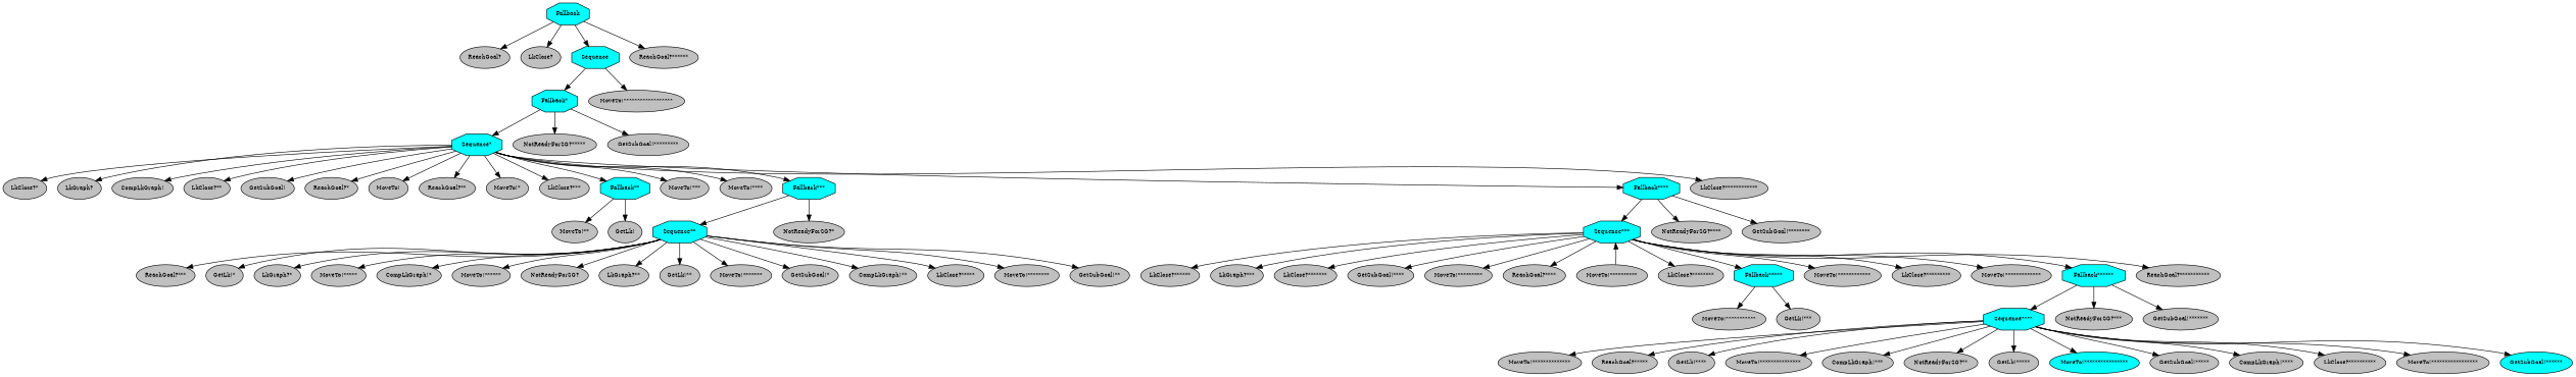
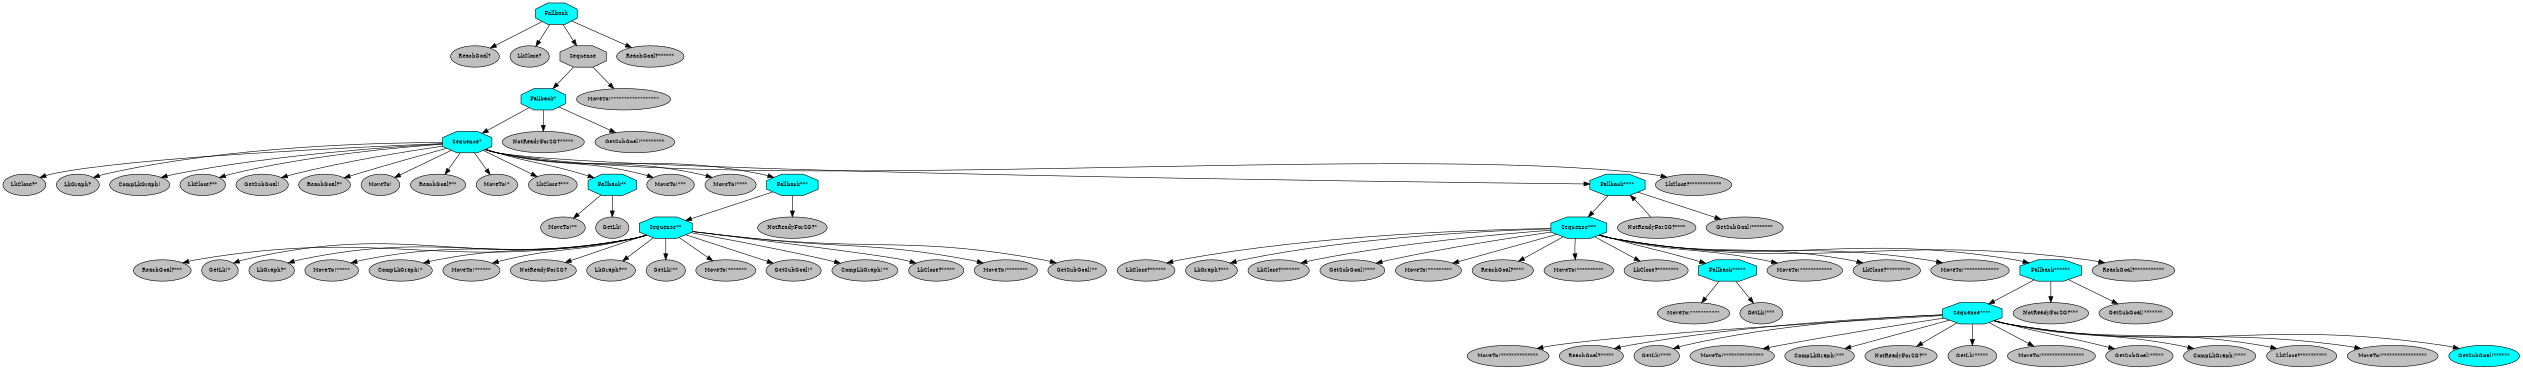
  digraph {
    fontname="times-roman"
    ordering=out
    node [fillcolor=gray fontcolor=black fontname="times-roman" fontsize=9 shape=ellipse style=filled]
    edge [fontname="times-roman"]
    n1 [fillcolor=cyan label=Fallback shape=octagon]
    n2 [label="ReachGoal?"]
    n3 [label="LkClose?"]
-   n4 [fillcolor=cyan label=Sequence shape=octagon]
+   n4 [label=Sequence shape=octagon]
    n5 [label="ReachGoal?******"]
    n6 [fillcolor=cyan label="Fallback*" shape=octagon]
    n7 [label="MoveTo!******************"]
    n8 [fillcolor=cyan label="Sequence*" shape=octagon]
    n9 [label="NotReadyForSG?*****"]
    n10 [label="GetSubGoal!*********"]
    n11 [label="LkClose?*"]
    n12 [label="LkGraph?"]
    n13 [label="CompLkGraph!"]
    n14 [label="LkClose?**"]
    n15 [label="GetSubGoal!"]
    n16 [label="ReachGoal?*"]
    n17 [label="MoveTo!"]
    n18 [label="ReachGoal?**"]
    n19 [label="MoveTo!*"]
    n20 [label="LkClose?***"]
    n21 [fillcolor=cyan label="Fallback**" shape=octagon]
    n22 [label="MoveTo!***"]
    n23 [label="MoveTo!****"]
    n24 [fillcolor=cyan label="Fallback***" shape=octagon]
    n25 [fillcolor=cyan label="Fallback****" shape=octagon]
    n26 [label="LkClose?************"]
    n27 [label="MoveTo!**"]
    n28 [label="GetLk!"]
    n29 [fillcolor=cyan label="Sequence**" shape=octagon]
    n30 [label="NotReadyForSG?*"]
    n31 [fillcolor=cyan label="Sequence***" shape=octagon]
    n32 [label="NotReadyForSG?****"]
    n33 [label="GetSubGoal!********"]
    n34 [label="ReachGoal?***"]
    n35 [label="GetLk!*"]
    n36 [label="LkGraph?*"]
    n37 [label="MoveTo!*****"]
    n38 [label="CompLkGraph!*"]
    n39 [label="MoveTo!******"]
    n40 [label="NotReadyForSG?"]
    n41 [label="LkGraph?**"]
    n42 [label="GetLk!**"]
    n43 [label="MoveTo!*******"]
    n44 [label="GetSubGoal!*"]
    n45 [label="CompLkGraph!**"]
    n46 [label="LkClose?*****"]
    n47 [label="MoveTo!********"]
    n48 [label="GetSubGoal!**"]
    n49 [label="LkClose?******"]
    n50 [label="LkGraph?***"]
    n51 [label="LkClose?*******"]
    n52 [label="GetSubGoal!****"]
    n53 [label="MoveTo!*********"]
    n54 [label="ReachGoal?****"]
    n55 [label="MoveTo!**********"]
    n56 [label="LkClose?********"]
    n57 [fillcolor=cyan label="Fallback*****" shape=octagon]
    n58 [label="MoveTo!************"]
    n59 [label="LkClose?*********"]
    n60 [label="MoveTo!*************"]
    n61 [fillcolor=cyan label="Fallback******" shape=octagon]
    n62 [label="ReachGoal?***********"]
    n63 [label="MoveTo!***********"]
    n64 [label="GetLk!***"]
    n65 [fillcolor=cyan label="Sequence****" shape=octagon]
    n66 [label="NotReadyForSG?***"]
    n67 [label="GetSubGoal!*******"]
    n68 [label="MoveTo!**************"]
    n69 [label="ReachGoal?*****"]
    n70 [label="GetLk!****"]
    n71 [label="MoveTo!***************"]
    n72 [label="CompLkGraph!***"]
    n73 [label="NotReadyForSG?**"]
    n74 [label="GetLk!*****"]
-   n75 [fillcolor=cyan label="MoveTo!****************"]
+   n75 [label="MoveTo!****************"]
    n76 [label="GetSubGoal!*****"]
    n77 [label="CompLkGraph!****"]
    n78 [label="LkClose?**********"]
    n79 [label="MoveTo!*****************"]
    n80 [fillcolor=cyan label="GetSubGoal!******"]
    n1 -> n2
    n1 -> n3
    n1 -> n4
    n1 -> n5
    n4 -> n6
    n4 -> n7
    n6 -> n8
    n6 -> n9
    n6 -> n10
    n8 -> n11
    n8 -> n12
    n8 -> n13
    n8 -> n14
    n8 -> n15
    n8 -> n16
    n8 -> n17
    n8 -> n18
    n8 -> n19
    n8 -> n20
    n8 -> n21
    n8 -> n22
    n8 -> n23
    n8 -> n24
    n8 -> n25
    n8 -> n26
    n21 -> n27
    n21 -> n28
    n24 -> n29
    n24 -> n30
    n25 -> n31
-   n25 -> n32
+   n32 -> n25
    n25 -> n33
    n29 -> n34
    n29 -> n35
    n29 -> n36
    n29 -> n37
    n29 -> n38
    n29 -> n39
    n29 -> n40
    n29 -> n41
    n29 -> n42
    n29 -> n43
    n29 -> n44
    n29 -> n45
    n29 -> n46
    n29 -> n47
    n29 -> n48
    n31 -> n49
    n31 -> n50
    n31 -> n51
    n31 -> n52
    n31 -> n53
    n31 -> n54
-   n55 -> n31
+   n31 -> n55
    n31 -> n56
    n31 -> n57
    n31 -> n58
    n31 -> n59
    n31 -> n60
    n31 -> n61
    n31 -> n62
    n57 -> n63
    n57 -> n64
    n61 -> n65
    n61 -> n66
    n61 -> n67
    n65 -> n68
    n65 -> n69
    n65 -> n70
    n65 -> n71
    n65 -> n72
    n65 -> n73
    n65 -> n74
    n65 -> n75
    n65 -> n76
    n65 -> n77
    n65 -> n78
    n65 -> n79
    n65 -> n80
  }
